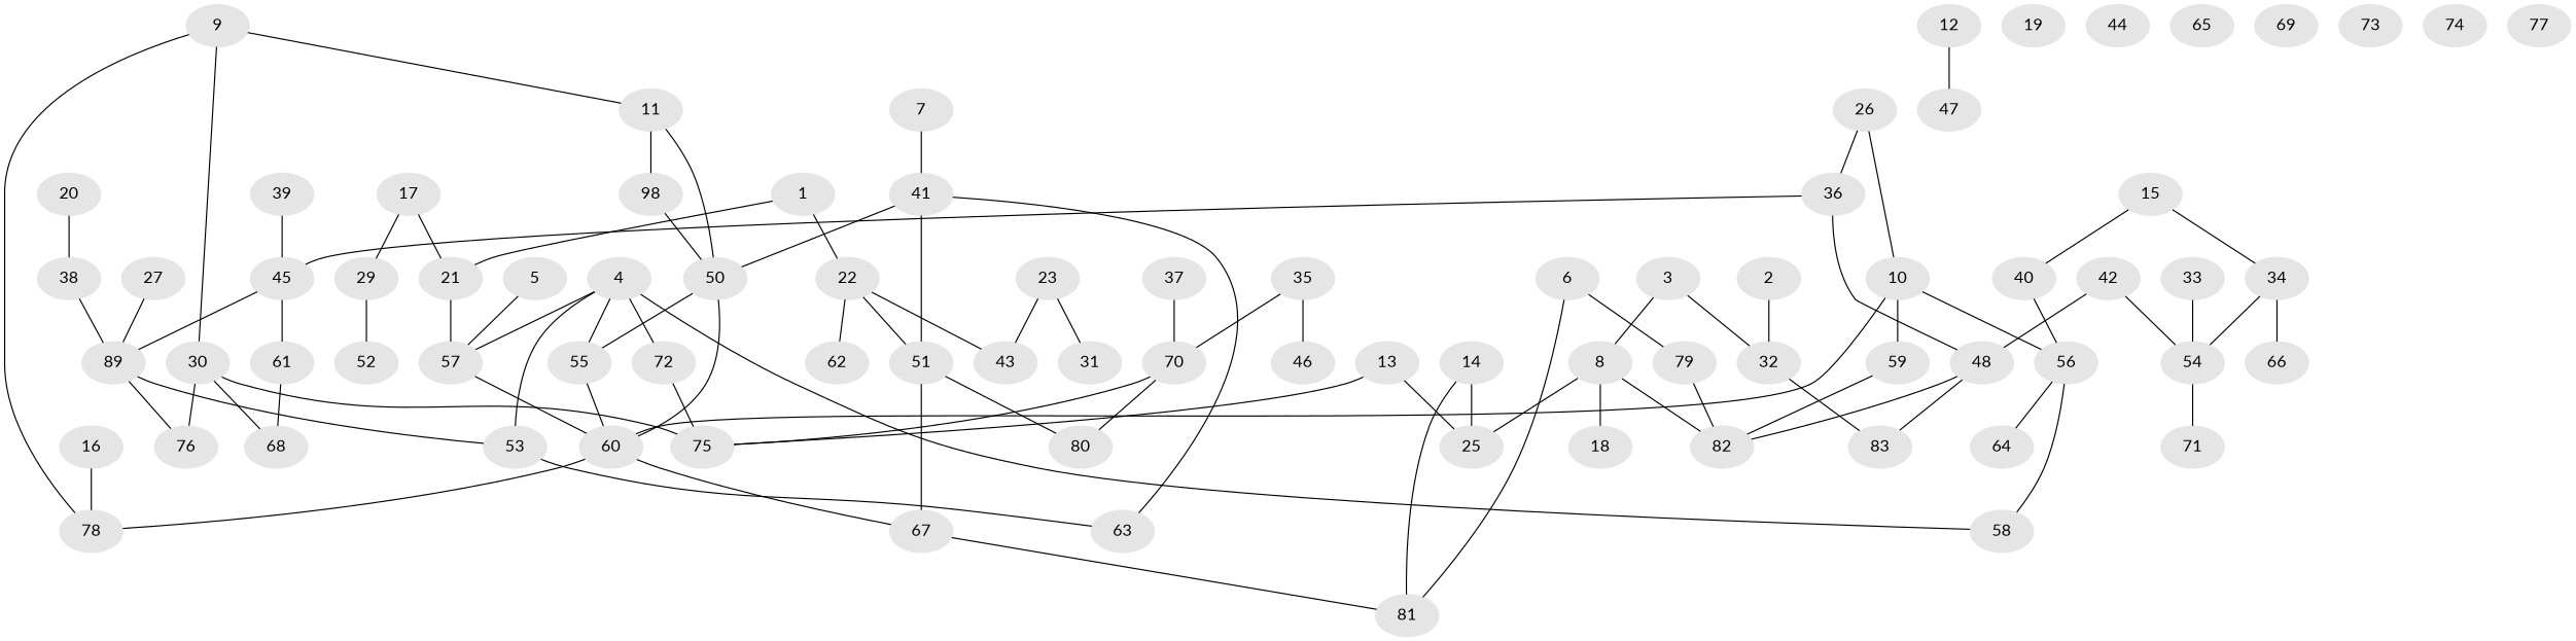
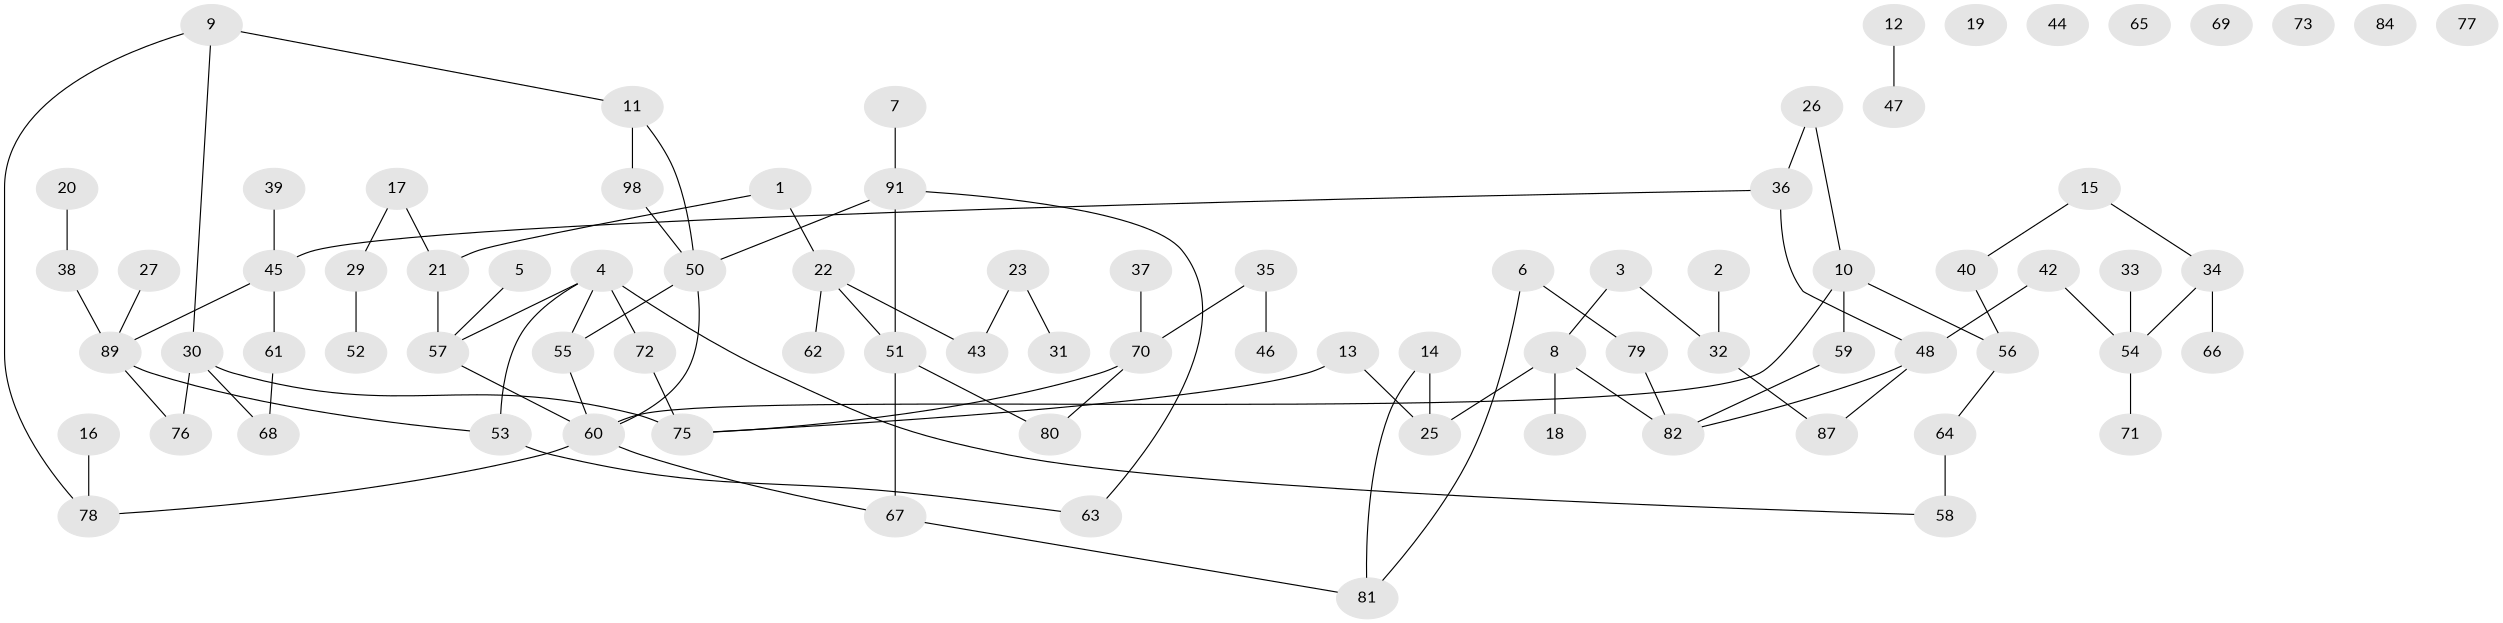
  graph {
    fontname=Lato
    node [color=gray90 fontname=Lato style=filled]
    edge [fontname=Lato]
    1
    21
    22
    57
    43
    51
    62
    2
    32
-   83
+   83 [label=87]
    3
    8
    18
    25
    82
    4
    53
    55
    58
    72
    63
    60
    75
    5
    6
    79
    81
    7
-   41
+   41 [label=91]
    50
    9
    11
    30
    78
    n35 [label=98]
    68
    76
    10
    56
    59
    64
    67
    12
    47
    13
    14
    15
    34
    40
    54
    66
    16
    17
    29
    52
    19
    20
    38
    n59 [label=89]
    80
    23
    31
    37
    70
    26
    36
    45
    48
    27
    33
    71
    35
    46
    61
    39
    42
    44
    65
    69
    73
-   74
+   74 [label=84]
    77
    1 -- 21
    1 -- 22
    21 -- 57
    22 -- 43
    22 -- 51
    22 -- 62
    57 -- 60
    51 -- 67
    51 -- 80
    2 -- 32
    32 -- 83
    3 -- 32
    3 -- 8
    8 -- 18
    8 -- 25
    8 -- 82
    4 -- 57
    4 -- 53
    4 -- 55
    4 -- 58
    4 -- 72
    53 -- 63
    55 -- 60
    72 -- 75
    60 -- 78
    60 -- 67
    5 -- 57
    6 -- 79
    6 -- 81
    79 -- 82
    7 -- 41
    41 -- 51
    41 -- 63
    41 -- 50
    50 -- 55
    50 -- 60
    9 -- 11
    9 -- 30
    9 -- 78
    11 -- 50
    11 -- n35
    30 -- 75
    30 -- 68
    30 -- 76
    n35 -- 50
    10 -- 60
    10 -- 56
    10 -- 59
-   56 -- 58
+   64 -- 58
    56 -- 64
    59 -- 82
    67 -- 81
    12 -- 47
    13 -- 25
    13 -- 75
    14 -- 25
    14 -- 81
    15 -- 34
    15 -- 40
    34 -- 54
    34 -- 66
    40 -- 56
    54 -- 71
    16 -- 78
    17 -- 21
    17 -- 29
    29 -- 52
    20 -- 38
    38 -- n59
    n59 -- 53
    n59 -- 76
    23 -- 43
    23 -- 31
    37 -- 70
    70 -- 75
    70 -- 80
    26 -- 10
    26 -- 36
    36 -- 45
    36 -- 48
    45 -- n59
    45 -- 61
    48 -- 83
    48 -- 82
    27 -- n59
    33 -- 54
    35 -- 70
    35 -- 46
    61 -- 68
    39 -- 45
    42 -- 54
    42 -- 48
  }
